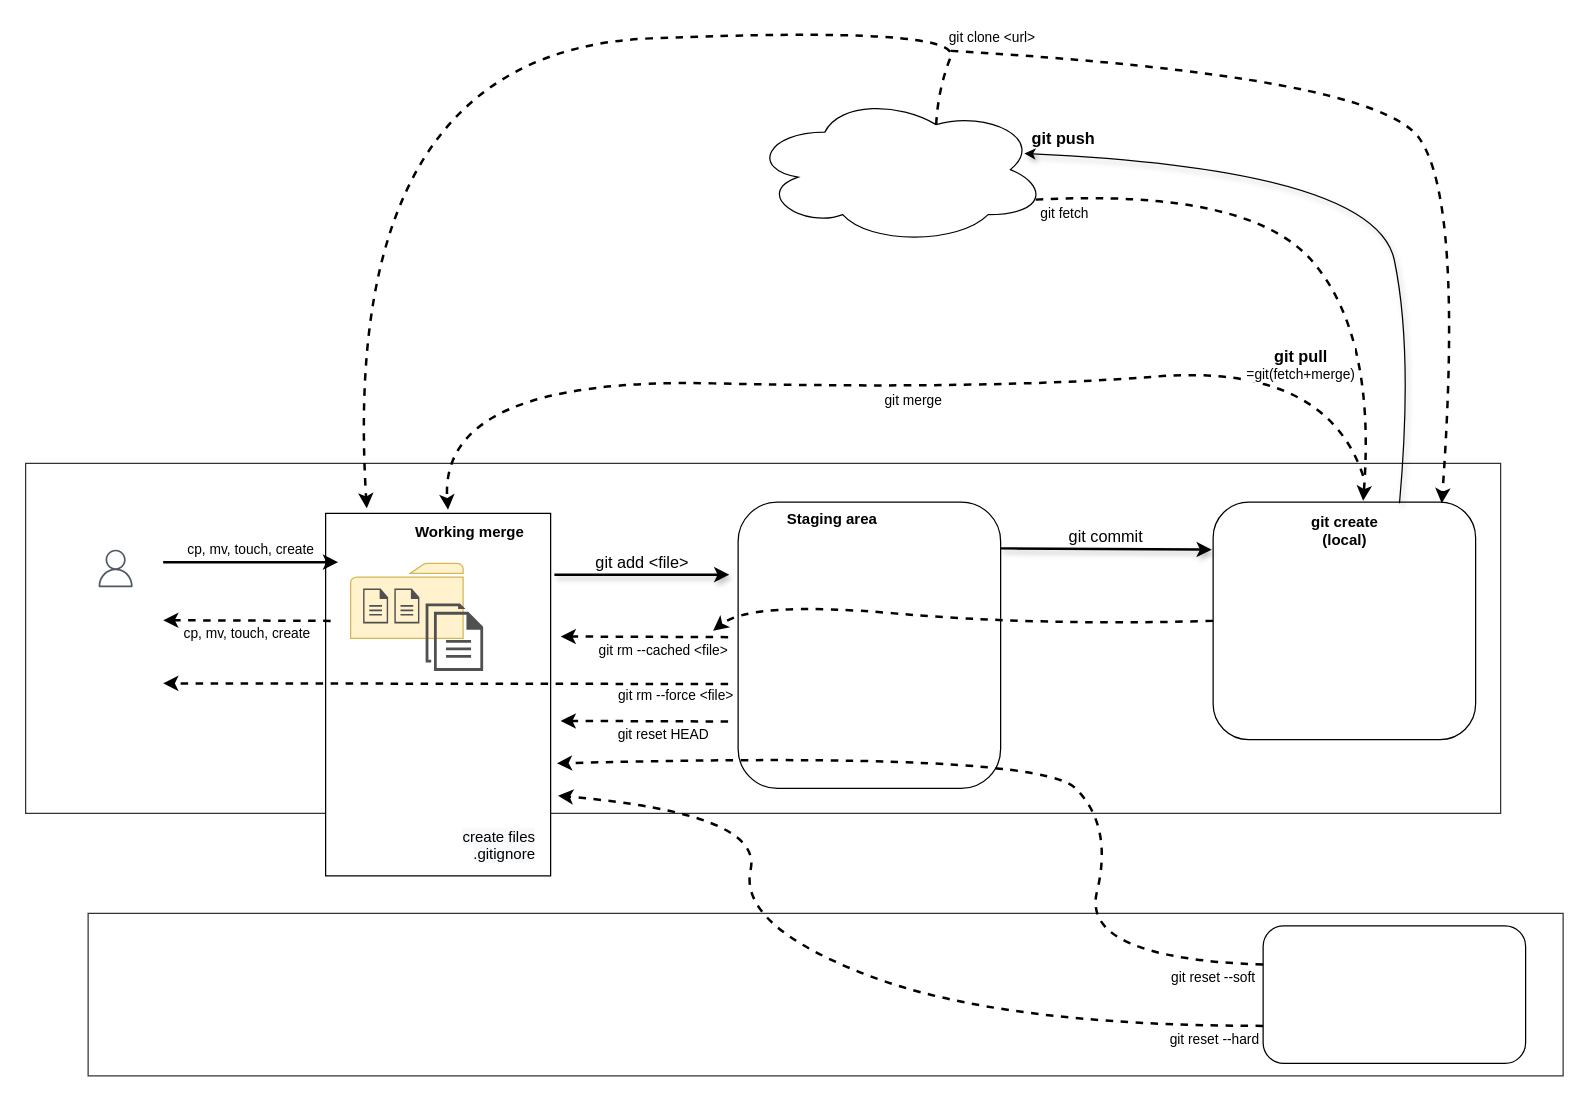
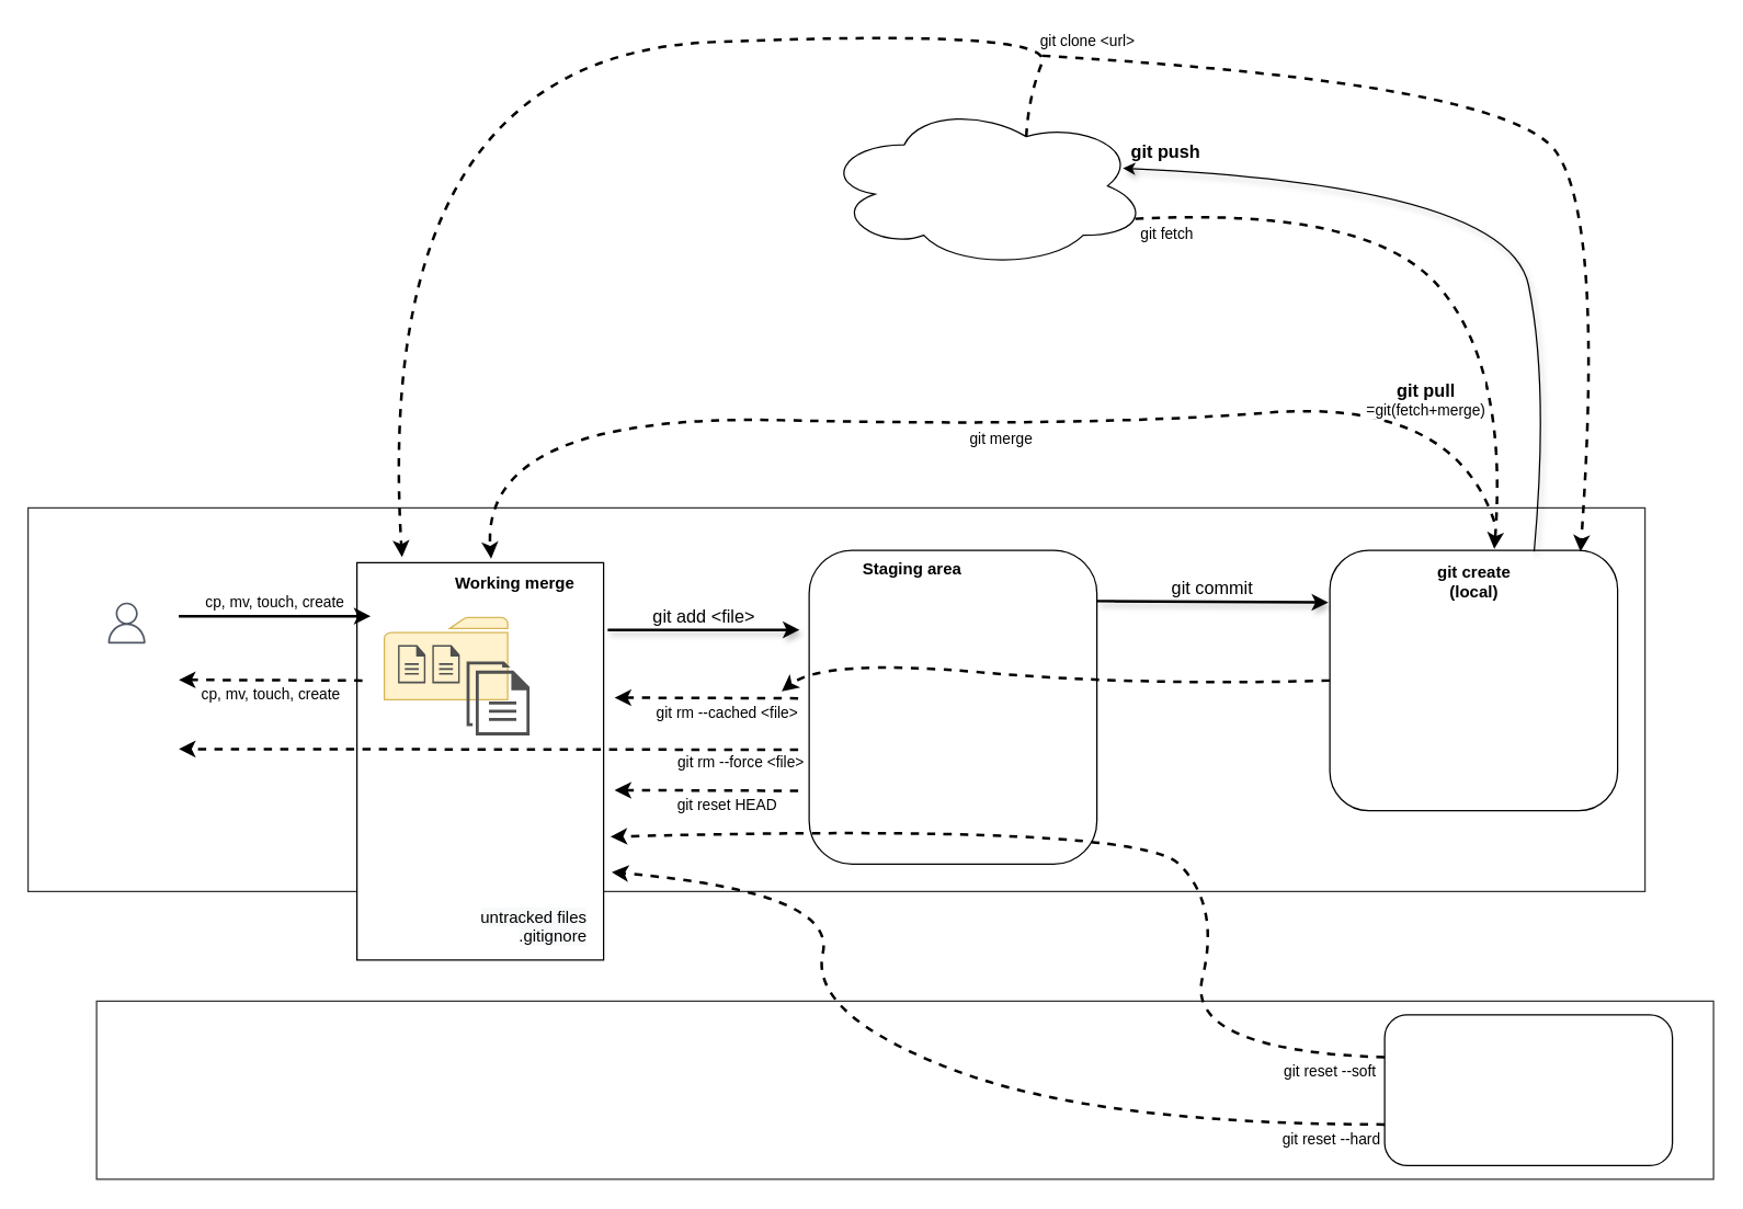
  <mxCell id="0" />
  <mxCell id="1" parent="0" />
  <mxCell id="2" value="" style="ellipse;shape=cloud;whiteSpace=wrap;html=1;shadow=0;" parent="1" vertex="1"><mxGeometry x="600" y="75" width="237.5" height="120" as="geometry" /></mxCell>
  <mxCell id="3" value="" style="rounded=1;whiteSpace=wrap;html=1;shadow=0;" parent="1" vertex="1"><mxGeometry x="1010" y="740" width="210" height="110" as="geometry" /></mxCell>
  <mxCell id="4" value="" style="rounded=0;whiteSpace=wrap;html=1;strokeColor=#000000;strokeWidth=1;gradientColor=none;opacity=80;fillColor=none;align=top-left;shadow=0;" parent="1" vertex="1"><mxGeometry x="20" y="370" width="1180" height="280" as="geometry" /></mxCell>
  <mxCell id="5" value="" style="rounded=0;whiteSpace=wrap;html=1;shadow=0;" parent="1" vertex="1"><mxGeometry x="260" y="410" width="180" height="290" as="geometry" /></mxCell>
  <mxCell id="6" value="&lt;span class=&quot;JsGRdQ&quot; style=&quot;font-weight: 700&quot;&gt;Working merge&lt;/span&gt;" style="text;html=1;align=center;verticalAlign=middle;resizable=0;points=[];autosize=1;strokeColor=none;fillColor=none;shadow=0;" parent="1" vertex="1"><mxGeometry x="315" y="415" width="120" height="20" as="geometry" /></mxCell>
  <mxCell id="7" value="" style="rounded=1;whiteSpace=wrap;html=1;shadow=0;" parent="1" vertex="1"><mxGeometry x="590" y="401" width="210" height="229" as="geometry" /></mxCell>
  <mxCell id="8" value="&lt;span class=&quot;JsGRdQ&quot; style=&quot;font-weight: 700&quot;&gt;Staging area&lt;/span&gt;" style="text;html=1;align=center;verticalAlign=middle;resizable=0;points=[];autosize=1;strokeColor=none;fillColor=none;shadow=0;" parent="1" vertex="1"><mxGeometry x="620" y="405" width="90" height="20" as="geometry" /></mxCell>
  <mxCell id="9" value="" style="rounded=1;whiteSpace=wrap;html=1;shadow=0;" parent="1" vertex="1"><mxGeometry x="970" y="401" width="210" height="190" as="geometry" /></mxCell>
  <mxCell id="10" value="&lt;span class=&quot;JsGRdQ&quot; style=&quot;font-weight: 700&quot;&gt;git create&lt;br&gt;(local)&lt;br&gt;&lt;/span&gt;" style="text;html=1;align=center;verticalAlign=middle;resizable=0;points=[];autosize=1;strokeColor=none;fillColor=none;shadow=0;" parent="1" vertex="1"><mxGeometry x="1030" y="409" width="90" height="30" as="geometry" /></mxCell>
  <mxCell id="11" value="" style="pointerEvents=1;shadow=0;html=1;labelPosition=center;verticalLabelPosition=bottom;verticalAlign=top;outlineConnect=0;align=center;shape=mxgraph.office.concepts.folder;strokeWidth=1;fillColor=#fff2cc;strokeColor=#d6b656;" parent="1" vertex="1"><mxGeometry x="280" y="450" width="90" height="60" as="geometry" /></mxCell>
  <mxCell id="12" value="" style="pointerEvents=1;shadow=0;dashed=0;html=1;strokeColor=none;fillColor=#505050;labelPosition=center;verticalLabelPosition=bottom;verticalAlign=top;outlineConnect=0;align=center;shape=mxgraph.office.concepts.document;" parent="1" vertex="1"><mxGeometry x="290" y="470" width="20" height="28" as="geometry" /></mxCell>
  <mxCell id="13" value="" style="pointerEvents=1;shadow=0;dashed=0;html=1;strokeColor=none;fillColor=#505050;labelPosition=center;verticalLabelPosition=bottom;verticalAlign=top;outlineConnect=0;align=center;shape=mxgraph.office.concepts.documents;" parent="1" vertex="1"><mxGeometry x="340" y="482" width="46" height="54" as="geometry" /></mxCell>
  <mxCell id="14" value="" style="pointerEvents=1;shadow=0;dashed=0;html=1;strokeColor=none;fillColor=#505050;labelPosition=center;verticalLabelPosition=bottom;verticalAlign=top;outlineConnect=0;align=center;shape=mxgraph.office.concepts.document;" parent="1" vertex="1"><mxGeometry x="315" y="470" width="20" height="28" as="geometry" /></mxCell>
  <mxCell id="15" value="cp, mv, touch, create" style="endArrow=classic;html=1;strokeWidth=2;shadow=0;" parent="1" edge="1"><mxGeometry y="10" width="50" height="50" relative="1" as="geometry"><mxPoint x="130" y="449" as="sourcePoint" /><mxPoint x="270" y="449" as="targetPoint" /><mxPoint as="offset" /></mxGeometry></mxCell>
  <mxCell id="16" value="cp, mv, touch, create" style="endArrow=classic;html=1;dashed=1;strokeWidth=2;shadow=0;" parent="1" edge="1"><mxGeometry y="10" width="50" height="50" relative="1" as="geometry"><mxPoint x="264" y="496" as="sourcePoint" /><mxPoint x="130" y="495.5" as="targetPoint" /><mxPoint as="offset" /></mxGeometry></mxCell>
  <mxCell id="17" value="&lt;font style=&quot;font-size: 13px&quot;&gt;git add &amp;lt;file&amp;gt;&lt;/font&gt;" style="endArrow=classic;html=1;strokeWidth=2;shadow=1;" parent="1" edge="1"><mxGeometry y="10" width="50" height="50" relative="1" as="geometry"><mxPoint x="443" y="459" as="sourcePoint" /><mxPoint x="583" y="459" as="targetPoint" /><mxPoint as="offset" /></mxGeometry></mxCell>
  <mxCell id="18" value="&lt;font style=&quot;font-size: 11px&quot;&gt;git rm --force &amp;lt;file&amp;gt;&lt;/font&gt;" style="endArrow=classic;html=1;dashed=1;strokeWidth=2;shadow=0;" parent="1" edge="1"><mxGeometry x="-0.814" y="10" width="50" height="50" relative="1" as="geometry"><mxPoint x="582" y="546.5" as="sourcePoint" /><mxPoint x="130" y="546" as="targetPoint" /><mxPoint as="offset" /></mxGeometry></mxCell>
  <mxCell id="19" value="git rm --cached &amp;lt;file&amp;gt;" style="endArrow=classic;html=1;dashed=1;strokeWidth=2;shadow=0;" parent="1" edge="1"><mxGeometry x="-0.225" y="11" width="50" height="50" relative="1" as="geometry"><mxPoint x="582" y="509" as="sourcePoint" /><mxPoint x="448" y="508.5" as="targetPoint" /><mxPoint as="offset" /></mxGeometry></mxCell>
  <mxCell id="20" value="" style="shape=image;html=1;verticalAlign=top;verticalLabelPosition=bottom;labelBackgroundColor=#ffffff;imageAspect=0;aspect=fixed;image=https://cdn0.iconfinder.com/data/icons/typicons-2/24/infinity-128.png;strokeColor=#000000;strokeWidth=1;fillColor=#fffff1;gradientColor=none;opacity=80;shadow=0;" parent="1" vertex="1"><mxGeometry x="60" y="457" width="64" height="64" as="geometry" /></mxCell>
  <mxCell id="21" value="" style="outlineConnect=0;fontColor=#232F3E;gradientColor=none;fillColor=#232F3E;strokeColor=none;dashed=0;verticalLabelPosition=bottom;verticalAlign=top;align=center;html=1;fontSize=12;fontStyle=0;aspect=fixed;pointerEvents=1;shape=mxgraph.aws4.user;opacity=80;shadow=0;" parent="1" vertex="1"><mxGeometry x="77" y="439" width="30" height="30" as="geometry" /></mxCell>
  <mxCell id="22" value="" style="curved=1;endArrow=classic;html=1;dashed=1;strokeWidth=2;exitX=0;exitY=0.5;exitDx=0;exitDy=0;shadow=0;" parent="1" source="9" edge="1"><mxGeometry width="50" height="50" relative="1" as="geometry"><mxPoint x="930" y="510" as="sourcePoint" /><mxPoint x="570" y="504" as="targetPoint" /><Array as="points"><mxPoint x="830" y="500" /><mxPoint x="600" y="480" /></Array></mxGeometry></mxCell>
- <mxCell id="23" value="&lt;span style=&quot;color: rgb(0 , 0 , 0) ; font-family: &amp;#34;helvetica&amp;#34; ; font-size: 12px ; font-style: normal ; font-weight: 400 ; letter-spacing: normal ; text-indent: 0px ; text-transform: none ; word-spacing: 0px ; background-color: rgb(248 , 249 , 250) ; display: inline ; float: none&quot;&gt;create files&lt;br&gt;.gitignore&lt;br&gt;&lt;/span&gt;" style="text;whiteSpace=wrap;html=1;align=right;shadow=0;" parent="1" vertex="1"><mxGeometry x="320" y="655" width="110" height="50" as="geometry" /></mxCell>
+ <mxCell id="23" value="&lt;span style=&quot;color: rgb(0 , 0 , 0) ; font-family: &amp;#34;helvetica&amp;#34; ; font-size: 12px ; font-style: normal ; font-weight: 400 ; letter-spacing: normal ; text-indent: 0px ; text-transform: none ; word-spacing: 0px ; background-color: rgb(248 , 249 , 250) ; display: inline ; float: none&quot;&gt;untracked files&lt;br&gt;.gitignore&lt;br&gt;&lt;/span&gt;" style="text;whiteSpace=wrap;html=1;align=right;shadow=0;" parent="1" vertex="1"><mxGeometry x="320" y="655" width="110" height="50" as="geometry" /></mxCell>
  <mxCell id="24" value="&lt;font style=&quot;font-size: 13px&quot;&gt;git commit&lt;/font&gt;" style="endArrow=classic;html=1;strokeWidth=2;entryX=-0.005;entryY=0.2;entryDx=0;entryDy=0;entryPerimeter=0;shadow=1;" parent="1" target="9" edge="1"><mxGeometry y="10" width="50" height="50" relative="1" as="geometry"><mxPoint x="800" y="438" as="sourcePoint" /><mxPoint x="940" y="438" as="targetPoint" /><mxPoint as="offset" /></mxGeometry></mxCell>
  <mxCell id="25" value="" style="rounded=0;whiteSpace=wrap;html=1;strokeColor=#000000;strokeWidth=1;gradientColor=none;opacity=80;fillColor=none;align=top-left;shadow=0;" parent="1" vertex="1"><mxGeometry x="70" y="730" width="1180" height="130" as="geometry" /></mxCell>
  <mxCell id="26" value="" style="curved=1;endArrow=classic;html=1;dashed=1;strokeWidth=2;entryX=1.033;entryY=0.779;entryDx=0;entryDy=0;entryPerimeter=0;shadow=0;" parent="1" target="5" edge="1"><mxGeometry width="50" height="50" relative="1" as="geometry"><mxPoint x="1010" y="820" as="sourcePoint" /><mxPoint x="442" y="600" as="targetPoint" /><Array as="points"><mxPoint x="800" y="820" /><mxPoint x="590" y="740" /><mxPoint x="610" y="650" /></Array></mxGeometry></mxCell>
  <mxCell id="27" value="git reset --hard" style="edgeLabel;html=1;align=center;verticalAlign=middle;resizable=0;points=[];shadow=0;" parent="26" vertex="1" connectable="0"><mxGeometry x="-0.414" y="-2" relative="1" as="geometry"><mxPoint x="163" y="12" as="offset" /></mxGeometry></mxCell>
  <mxCell id="28" value="" style="curved=1;endArrow=classic;html=1;dashed=1;strokeWidth=2;exitX=-0.019;exitY=0.318;exitDx=0;exitDy=0;exitPerimeter=0;shadow=0;" parent="1" edge="1"><mxGeometry width="50" height="50" relative="1" as="geometry"><mxPoint x="1010" y="770.98" as="sourcePoint" /><mxPoint x="445" y="610" as="targetPoint" /><Array as="points"><mxPoint x="863.99" y="766" /><mxPoint x="890" y="660" /><mxPoint x="830" y="600" /></Array></mxGeometry></mxCell>
  <mxCell id="29" value="git reset --soft" style="edgeLabel;html=1;align=center;verticalAlign=middle;resizable=0;points=[];shadow=0;" parent="28" vertex="1" connectable="0"><mxGeometry x="-0.414" y="-2" relative="1" as="geometry"><mxPoint x="88" y="78" as="offset" /></mxGeometry></mxCell>
  <mxCell id="30" value="git reset HEAD" style="endArrow=classic;html=1;dashed=1;strokeWidth=2;shadow=0;" parent="1" edge="1"><mxGeometry x="-0.225" y="11" width="50" height="50" relative="1" as="geometry"><mxPoint x="582" y="576.5" as="sourcePoint" /><mxPoint x="448" y="576" as="targetPoint" /><mxPoint as="offset" /></mxGeometry></mxCell>
  <mxCell id="31" value="" style="curved=1;endArrow=classic;html=1;dashed=1;strokeWidth=2;entryX=0.183;entryY=-0.014;entryDx=0;entryDy=0;entryPerimeter=0;exitX=0.625;exitY=0.2;exitDx=0;exitDy=0;exitPerimeter=0;shadow=0;" parent="1" source="2" target="5" edge="1"><mxGeometry width="50" height="50" relative="1" as="geometry"><mxPoint x="800" y="94" as="sourcePoint" /><mxPoint x="386" y="264" as="targetPoint" /><Array as="points"><mxPoint x="750" y="70" /><mxPoint x="770" y="20" /><mxPoint x="270" y="40" /></Array></mxGeometry></mxCell>
  <mxCell id="32" value="" style="curved=1;endArrow=classic;html=1;dashed=1;strokeWidth=2;entryX=0.871;entryY=0.005;entryDx=0;entryDy=0;entryPerimeter=0;shadow=0;" parent="1" target="9" edge="1"><mxGeometry width="50" height="50" relative="1" as="geometry"><mxPoint x="760" y="40" as="sourcePoint" /><mxPoint x="1030" y="400" as="targetPoint" /><Array as="points"><mxPoint x="1100" y="60" /><mxPoint x="1170" y="160" /></Array></mxGeometry></mxCell>
  <mxCell id="33" value="git clone &amp;lt;url&amp;gt;" style="edgeLabel;html=1;align=center;verticalAlign=middle;resizable=0;points=[];shadow=0;" parent="32" vertex="1" connectable="0"><mxGeometry x="-0.902" relative="1" as="geometry"><mxPoint x="-2" y="-14" as="offset" /></mxGeometry></mxCell>
  <mxCell id="34" value="" style="curved=1;endArrow=classic;html=1;exitX=0.71;exitY=0.005;exitDx=0;exitDy=0;exitPerimeter=0;entryX=0.922;entryY=0.392;entryDx=0;entryDy=0;entryPerimeter=0;shadow=1;" parent="1" source="9" target="2" edge="1"><mxGeometry width="50" height="50" relative="1" as="geometry"><mxPoint x="1050" y="290" as="sourcePoint" /><mxPoint x="1100" y="240" as="targetPoint" /><Array as="points"><mxPoint x="1130" y="280" /><mxPoint x="1100" y="135" /></Array></mxGeometry></mxCell>
  <mxCell id="35" value="git push" style="edgeLabel;html=1;align=center;verticalAlign=middle;resizable=0;points=[];shadow=0;fontStyle=1;fontSize=13;" parent="34" vertex="1" connectable="0"><mxGeometry x="0.253" y="16" relative="1" as="geometry"><mxPoint x="-174" y="-38" as="offset" /></mxGeometry></mxCell>
  <mxCell id="36" value="" style="curved=1;endArrow=classic;html=1;dashed=1;strokeWidth=2;exitX=0.96;exitY=0.7;exitDx=0;exitDy=0;exitPerimeter=0;shadow=0;" parent="1" source="2" edge="1"><mxGeometry width="50" height="50" relative="1" as="geometry"><mxPoint x="730" y="198" as="sourcePoint" /><mxPoint x="1090" y="400" as="targetPoint" /><Array as="points"><mxPoint x="1000" y="150" /><mxPoint x="1100" y="268" /></Array></mxGeometry></mxCell>
  <mxCell id="37" value="git fetch" style="edgeLabel;html=1;align=center;verticalAlign=middle;resizable=0;points=[];shadow=0;" parent="36" vertex="1" connectable="0"><mxGeometry x="-0.902" relative="1" as="geometry"><mxPoint y="12" as="offset" /></mxGeometry></mxCell>
  <mxCell id="38" value="" style="curved=1;endArrow=classic;html=1;dashed=1;strokeWidth=2;entryX=0.544;entryY=-0.01;entryDx=0;entryDy=0;entryPerimeter=0;shadow=0;" parent="1" target="5" edge="1"><mxGeometry width="50" height="50" relative="1" as="geometry"><mxPoint x="1090" y="380" as="sourcePoint" /><mxPoint x="370" y="410" as="targetPoint" /><Array as="points"><mxPoint x="1060" y="290" /><mxPoint x="790" y="311" /><mxPoint x="350" y="301" /></Array></mxGeometry></mxCell>
  <mxCell id="39" value="git merge" style="edgeLabel;html=1;align=center;verticalAlign=middle;resizable=0;points=[];shadow=0;" parent="38" vertex="1" connectable="0"><mxGeometry x="-0.902" relative="1" as="geometry"><mxPoint x="-346" y="-18" as="offset" /></mxGeometry></mxCell>
  <mxCell id="40" value="&lt;b&gt;&lt;font style=&quot;font-size: 13px&quot;&gt;git pull &lt;/font&gt;&lt;br&gt;&lt;/b&gt;=git(fetch+merge)" style="edgeLabel;html=1;align=center;verticalAlign=middle;resizable=0;points=[];shadow=0;fontStyle=0" parent="1" vertex="1" connectable="0"><mxGeometry x="1039.999" y="290.004" as="geometry" /></mxCell>
